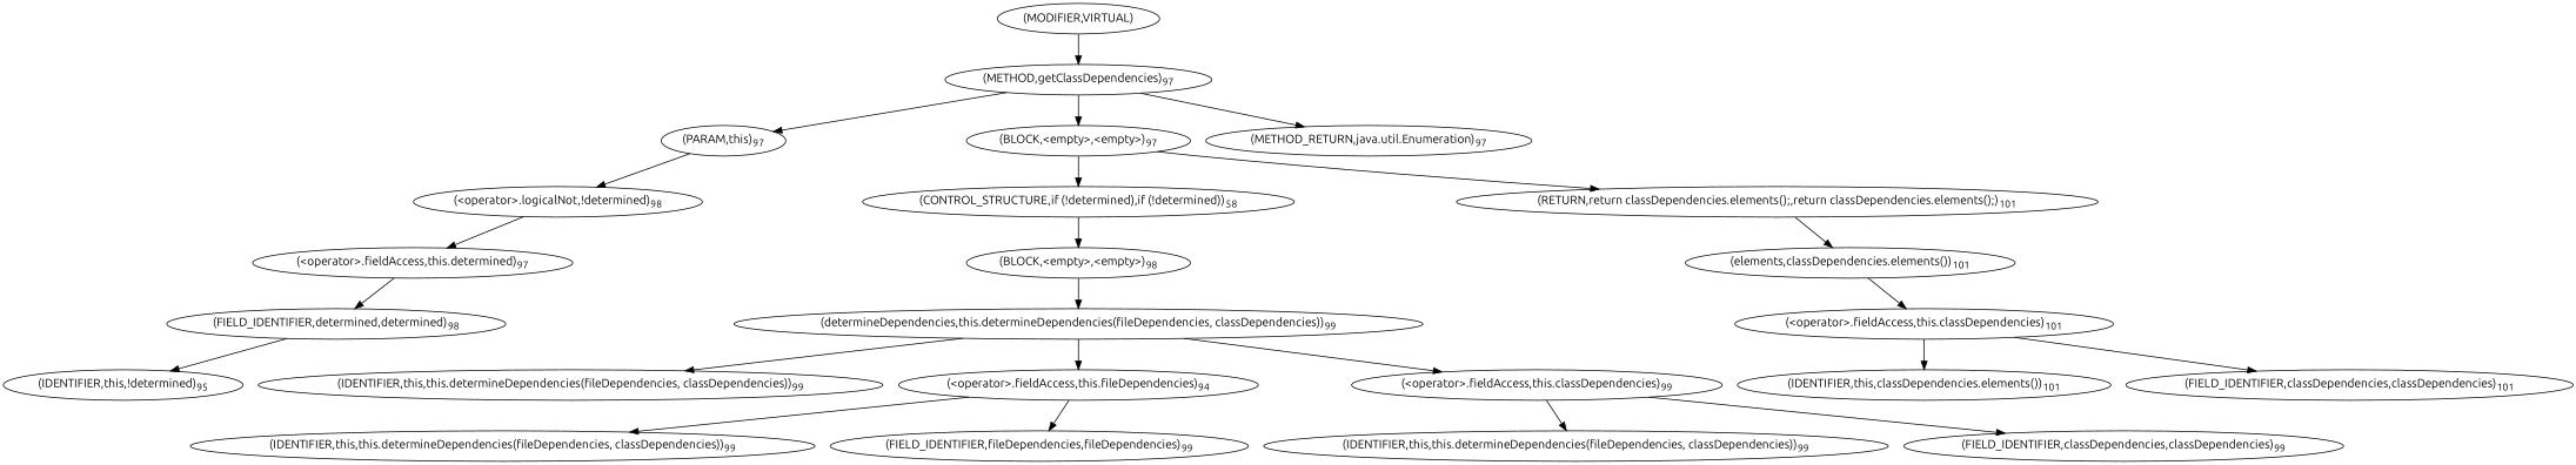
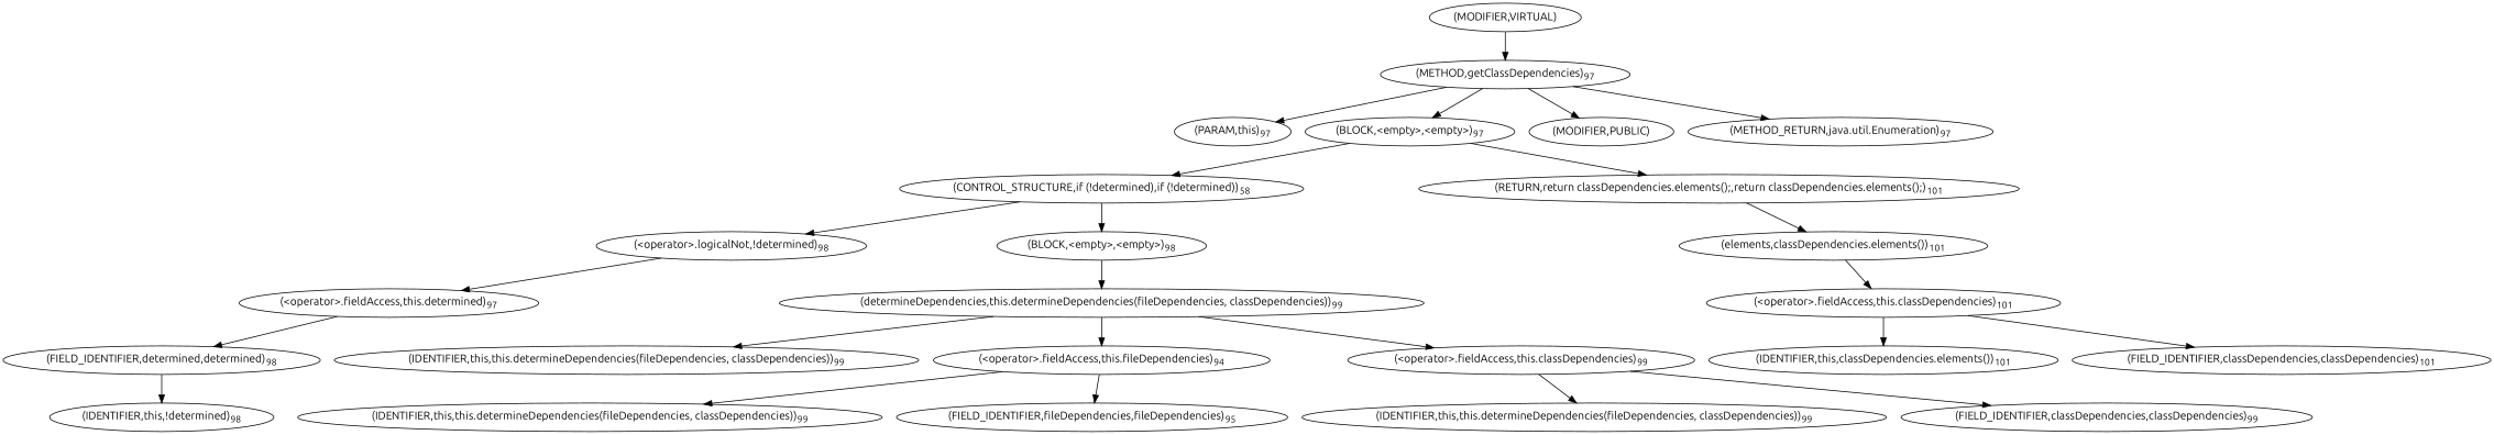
  digraph {
    fontname=Ubuntu
    node [fontname=Ubuntu]
    edge [fontname=Ubuntu]
    n1 [label=<(METHOD,getClassDependencies)<SUB>97</SUB>>]
    n2 [label=<(PARAM,this)<SUB>97</SUB>>]
    n3 [label=<(BLOCK,&lt;empty&gt;,&lt;empty&gt;)<SUB>97</SUB>>]
+   n4 [label=<(MODIFIER,PUBLIC)>]
    n5 [label=<(METHOD_RETURN,java.util.Enumeration)<SUB>97</SUB>>]
    n6 [label=<(CONTROL_STRUCTURE,if (!determined),if (!determined))<SUB>58</SUB>>]
    n7 [label=<(RETURN,return classDependencies.elements();,return classDependencies.elements();)<SUB>101</SUB>>]
    n8 [label=<(MODIFIER,VIRTUAL)>]
    n9 [label=<(&lt;operator&gt;.logicalNot,!determined)<SUB>98</SUB>>]
    n10 [label=<(BLOCK,&lt;empty&gt;,&lt;empty&gt;)<SUB>98</SUB>>]
    n11 [label=<(elements,classDependencies.elements())<SUB>101</SUB>>]
    n12 [label=<(&lt;operator&gt;.fieldAccess,this.determined)<SUB>97</SUB>>]
    n13 [label=<(determineDependencies,this.determineDependencies(fileDependencies, classDependencies))<SUB>99</SUB>>]
    n14 [label=<(FIELD_IDENTIFIER,determined,determined)<SUB>98</SUB>>]
-   n15 [label=<(IDENTIFIER,this,!determined)<SUB>95</SUB>>]
+   n15 [label=<(IDENTIFIER,this,!determined)<SUB>98</SUB>>]
    n16 [label=<(IDENTIFIER,this,this.determineDependencies(fileDependencies, classDependencies))<SUB>99</SUB>>]
    n17 [label=<(&lt;operator&gt;.fieldAccess,this.fileDependencies)<SUB>94</SUB>>]
    n18 [label=<(&lt;operator&gt;.fieldAccess,this.classDependencies)<SUB>99</SUB>>]
    n19 [label=<(IDENTIFIER,this,this.determineDependencies(fileDependencies, classDependencies))<SUB>99</SUB>>]
-   n20 [label=<(FIELD_IDENTIFIER,fileDependencies,fileDependencies)<SUB>99</SUB>>]
+   n20 [label=<(FIELD_IDENTIFIER,fileDependencies,fileDependencies)<SUB>95</SUB>>]
    n21 [label=<(IDENTIFIER,this,this.determineDependencies(fileDependencies, classDependencies))<SUB>99</SUB>>]
    n22 [label=<(FIELD_IDENTIFIER,classDependencies,classDependencies)<SUB>99</SUB>>]
    n23 [label=<(&lt;operator&gt;.fieldAccess,this.classDependencies)<SUB>101</SUB>>]
    n24 [label=<(IDENTIFIER,this,classDependencies.elements())<SUB>101</SUB>>]
    n25 [label=<(FIELD_IDENTIFIER,classDependencies,classDependencies)<SUB>101</SUB>>]
    n1 -> n2
    n1 -> n3
+   n1 -> n4
    n1 -> n5
    n3 -> n6
    n3 -> n7
-   n2 -> n9
+   n6 -> n9
    n6 -> n10
    n7 -> n11
    n8 -> n1
    n9 -> n12
    n10 -> n13
    n11 -> n23
    n12 -> n14
    n13 -> n16
    n13 -> n17
    n13 -> n18
    n14 -> n15
    n17 -> n19
    n17 -> n20
    n18 -> n21
    n18 -> n22
    n23 -> n24
    n23 -> n25
  }
